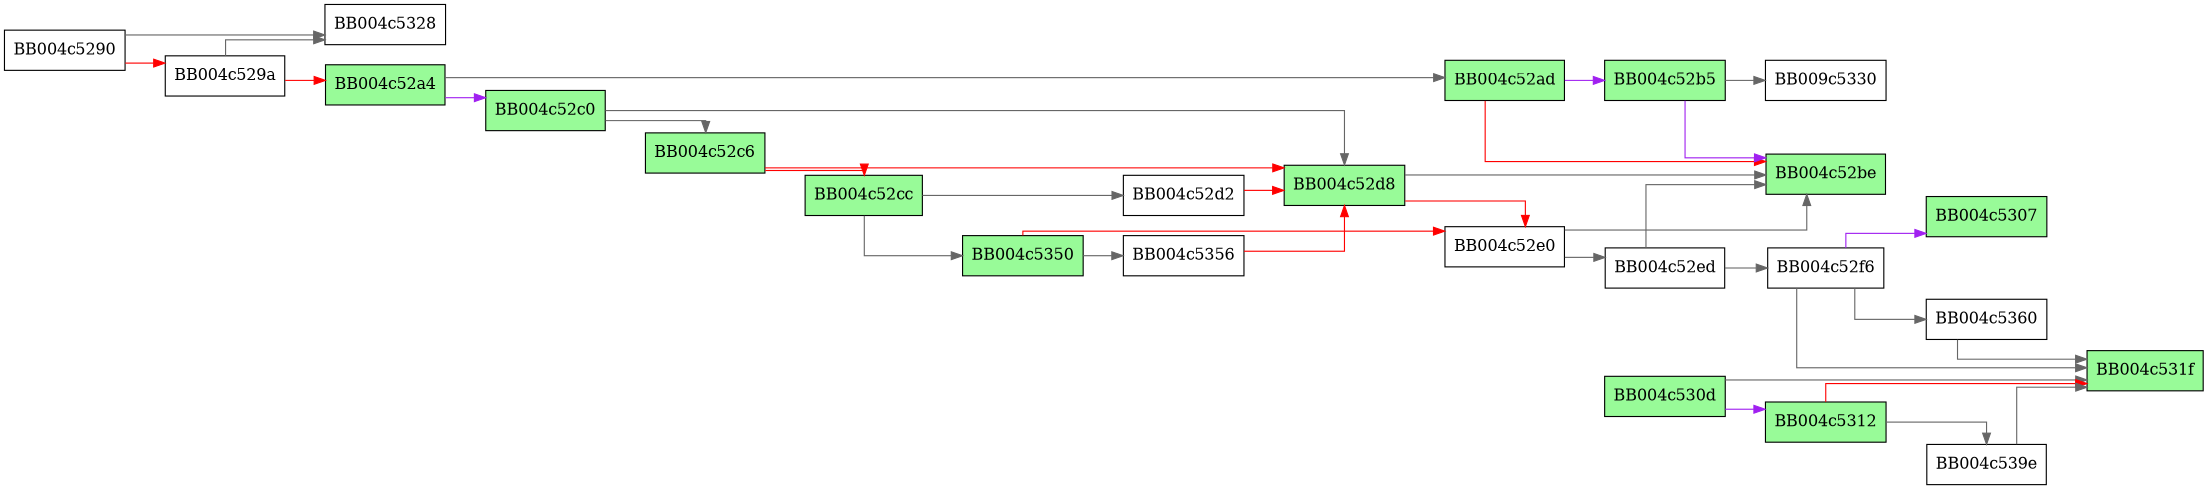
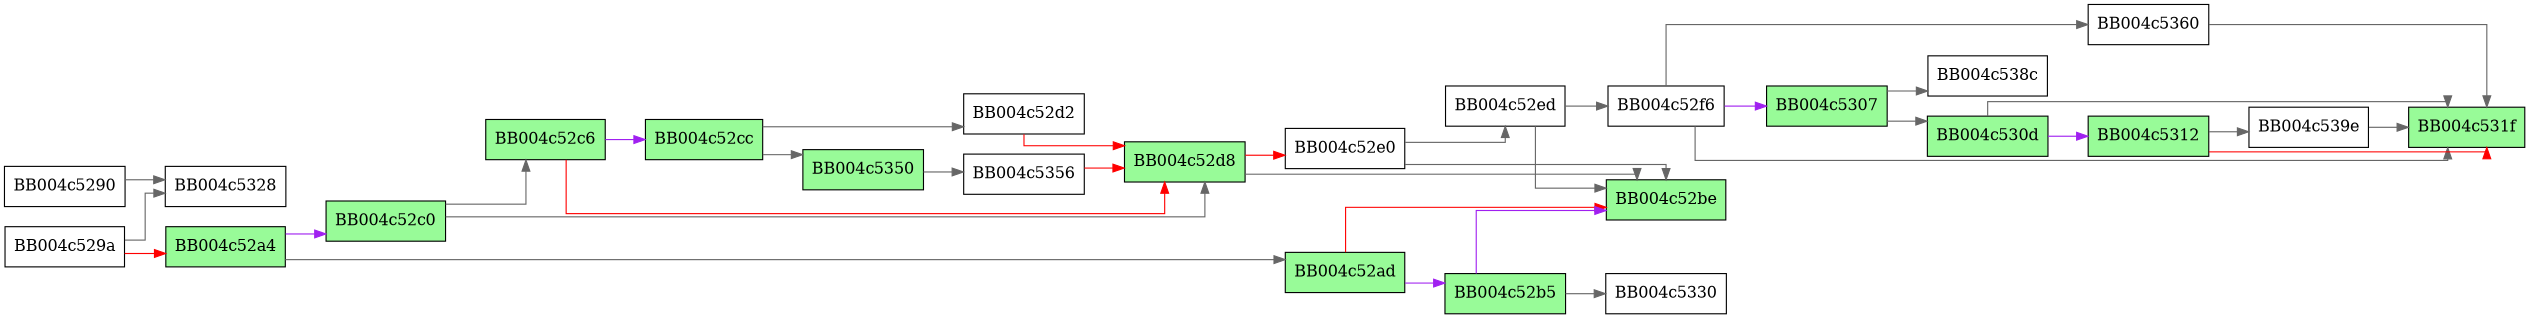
  digraph {
    rankdir=LR
    splines=ortho
    node [fillcolor=palegreen shape=box style=filled]
    edge [color=gray40]
    BB004c5290 [fillcolor=white]
    BB004c5328 [fillcolor=white]
    BB004c529a [fillcolor=white]
    BB004c52a4
    BB004c52c0
    BB004c52ad
    BB004c52d8
    BB004c52c6
    BB004c52be
    BB004c52b5
    BB004c52e0 [fillcolor=white]
    BB004c52cc
-   BB004c5330 [fillcolor=white label=BB009c5330]
+   BB004c5330 [fillcolor=white]
    BB004c52ed [fillcolor=white]
    BB004c5350
    BB004c52d2 [fillcolor=white]
    BB004c5356 [fillcolor=white]
    BB004c52f6 [fillcolor=white]
    BB004c5360 [fillcolor=white]
    BB004c5307
    BB004c531f
+   BB004c538c [fillcolor=white]
    BB004c530d
    BB004c5312
    BB004c539e [fillcolor=white]
    BB004c5290 -> BB004c5328
-   BB004c5290 -> BB004c529a [color=red]
    BB004c529a -> BB004c5328
    BB004c529a -> BB004c52a4 [color=red]
    BB004c52a4 -> BB004c52c0 [color=purple]
    BB004c52a4 -> BB004c52ad
    BB004c52c0 -> BB004c52d8
    BB004c52c0 -> BB004c52c6
    BB004c52ad -> BB004c52be [color=red]
    BB004c52ad -> BB004c52b5 [color=purple]
    BB004c52d8 -> BB004c52be
    BB004c52d8 -> BB004c52e0 [color=red]
    BB004c52c6 -> BB004c52d8 [color=red]
-   BB004c52c6 -> BB004c52cc [color=red]
+   BB004c52c6 -> BB004c52cc [color=purple]
    BB004c52b5 -> BB004c52be [color=purple]
    BB004c52b5 -> BB004c5330
    BB004c52e0 -> BB004c52be
    BB004c52e0 -> BB004c52ed
    BB004c52cc -> BB004c5350
    BB004c52cc -> BB004c52d2
    BB004c52ed -> BB004c52be
    BB004c52ed -> BB004c52f6
-   BB004c5350 -> BB004c52e0 [color=red]
    BB004c5350 -> BB004c5356
    BB004c52d2 -> BB004c52d8 [color=red]
    BB004c5356 -> BB004c52d8 [color=red]
    BB004c52f6 -> BB004c5360
    BB004c52f6 -> BB004c5307 [color=purple]
    BB004c52f6 -> BB004c531f
    BB004c5360 -> BB004c531f
+   BB004c5307 -> BB004c538c
+   BB004c5307 -> BB004c530d
    BB004c530d -> BB004c531f
    BB004c530d -> BB004c5312 [color=purple]
    BB004c5312 -> BB004c531f [color=red]
    BB004c5312 -> BB004c539e
    BB004c539e -> BB004c531f
  }
